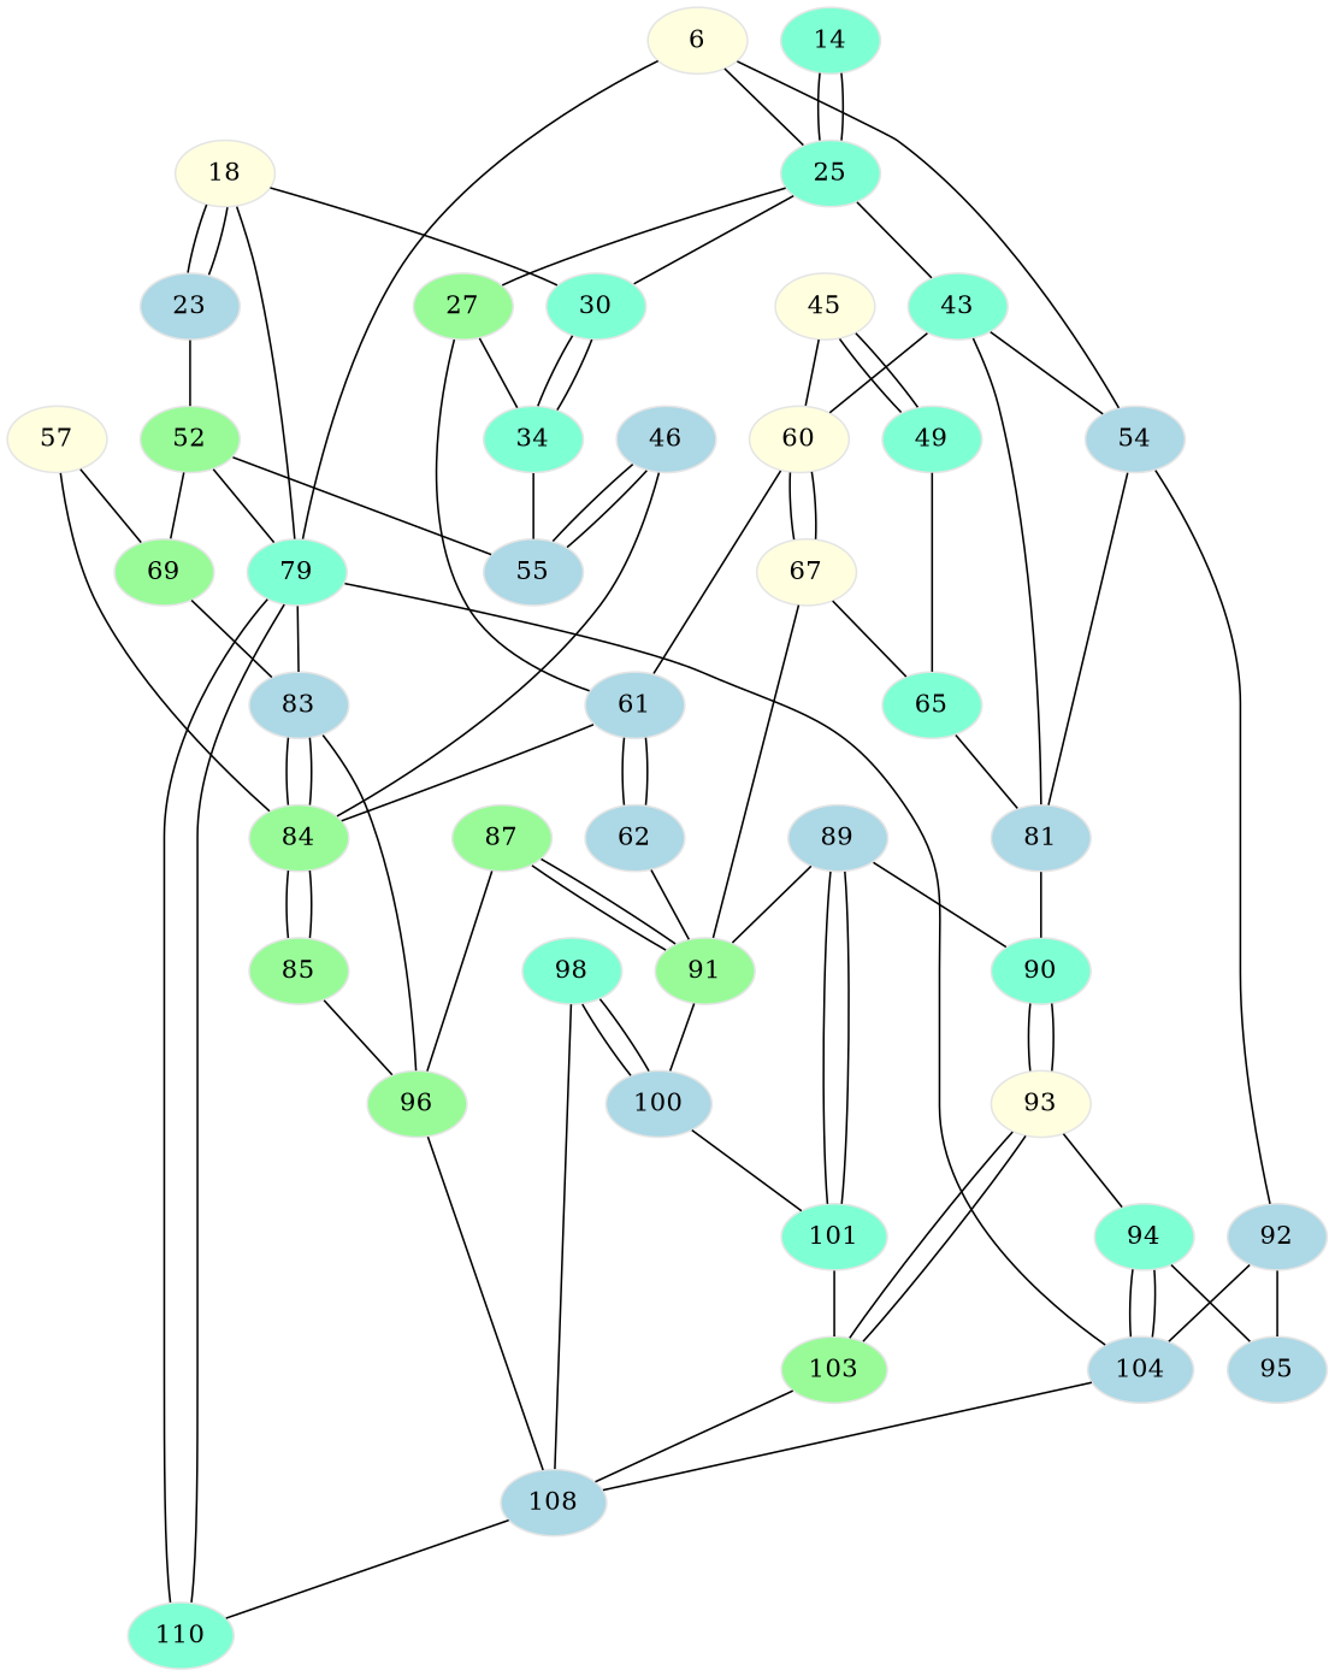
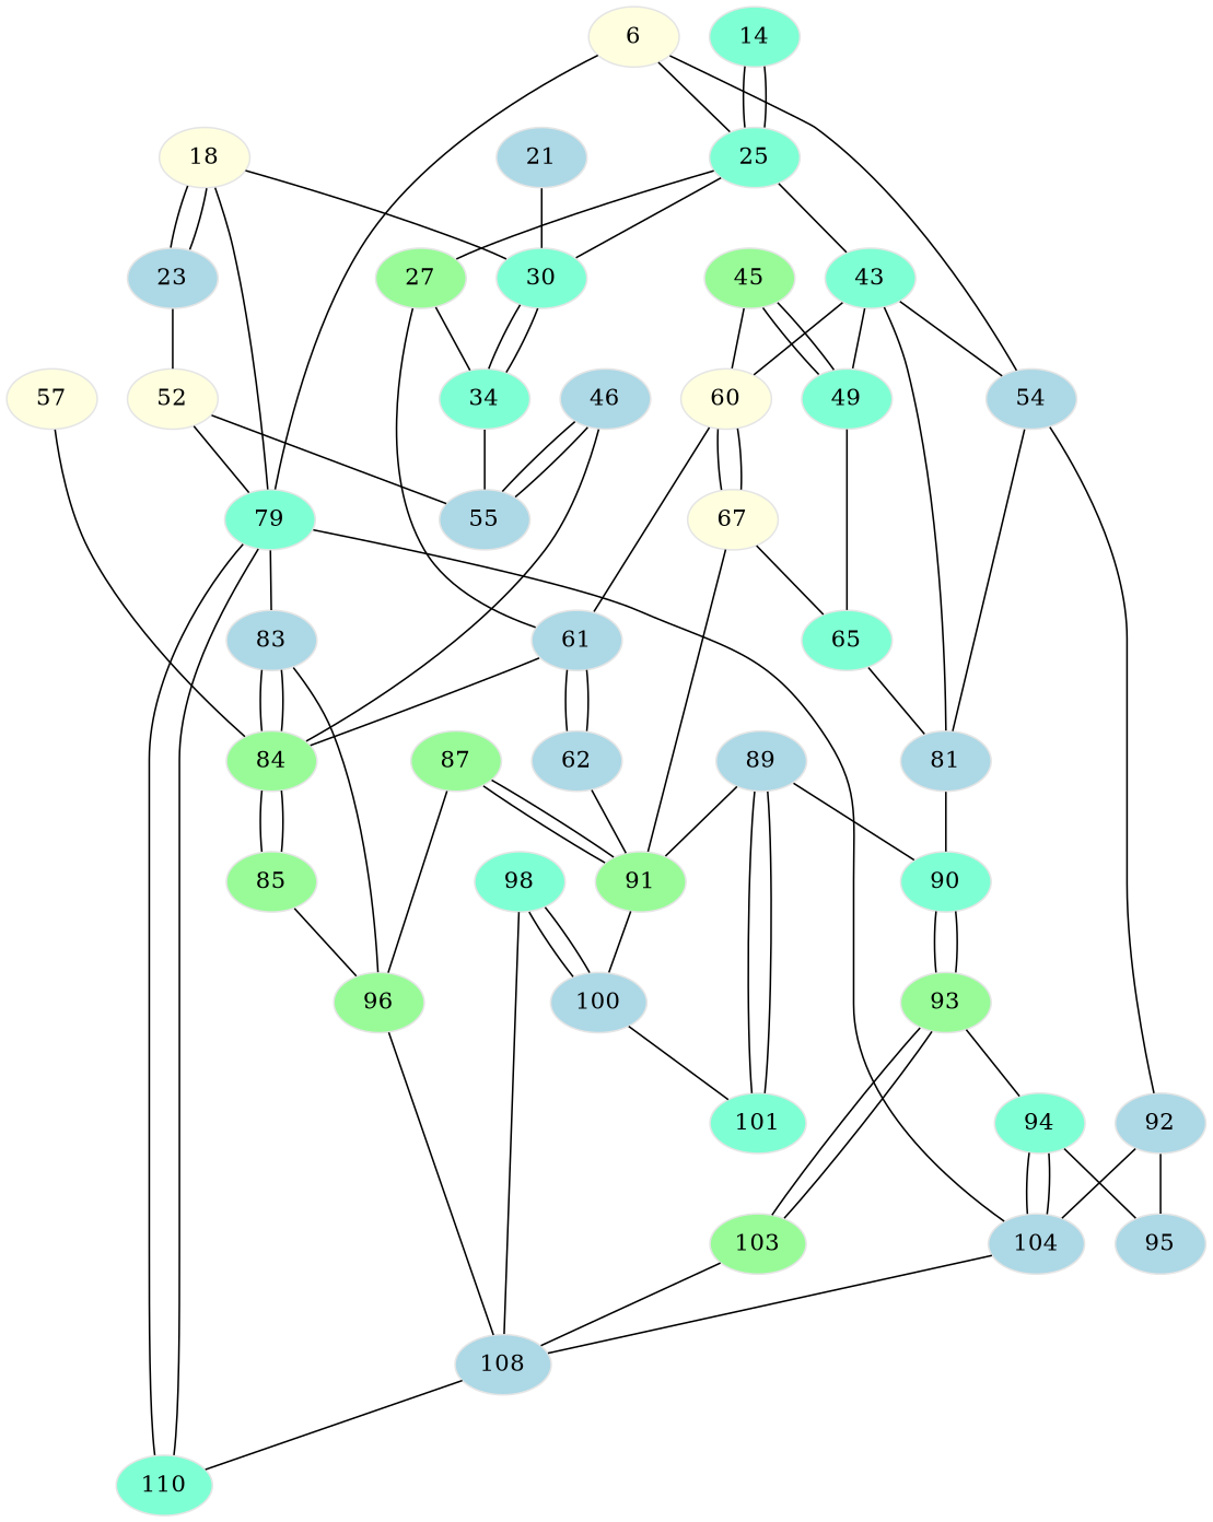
  graph {
    node [color=gray90 fillcolor=lightblue style=filled]
    6 [fillcolor=lightyellow super="+5"]
    25 [fillcolor=aquamarine super="+24+13"]
    54 [super="+40+38"]
    79 [fillcolor=aquamarine super="+66"]
    30 [fillcolor=aquamarine super="+22"]
    27 [fillcolor=palegreen]
    43 [fillcolor=aquamarine super="+39"]
    81 [super="+53+80+51"]
    92 [super="+76+77"]
    83 [super="+82"]
    104 [super="+78"]
    110 [fillcolor=aquamarine super="+109"]
    14 [fillcolor=aquamarine]
    18 [fillcolor=lightyellow super="+3"]
    23
-   52 [fillcolor=palegreen super="+31"]
+   52 [fillcolor=lightyellow super="+31"]
    34 [fillcolor=aquamarine super="+26"]
+   21
    55 [super="+32+33"]
-   69 [fillcolor=palegreen super="+68+56"]
    61 [super="+48+36+59"]
    49 [fillcolor=aquamarine super="+42+41"]
    60 [fillcolor=lightyellow super="+44"]
    84 [fillcolor=palegreen super="+72+73+71"]
    62
    65 [fillcolor=aquamarine super="+50"]
    n27 [fillcolor=lightyellow label=67]
    90 [fillcolor=aquamarine]
-   45 [fillcolor=lightyellow]
+   45 [fillcolor=palegreen]
    46
    85 [fillcolor=palegreen]
    95
    57 [fillcolor=lightyellow]
    91 [fillcolor=palegreen super="+88+75"]
    100 [super="+99"]
    96 [fillcolor=palegreen super="+86"]
    108 [super="+107+105+106"]
-   93 [fillcolor=lightyellow]
+   93 [fillcolor=palegreen]
    87 [fillcolor=palegreen]
    89
    101 [fillcolor=aquamarine]
    103 [fillcolor=palegreen super="+102"]
    94 [fillcolor=aquamarine]
    98 [fillcolor=aquamarine]
    6 -- 25
    6 -- 54 [weight=2]
    6 -- 79 [weight=2]
    25 -- 30
    25 -- 27
    25 -- 43 [weight=2]
    54 -- 81
    54 -- 92
    79 -- 83
    79 -- 104
    79 -- 110 [weight=2]
    79 -- 110
    30 -- 34 [weight=2]
    30 -- 34
    27 -- 34
    27 -- 61
    43 -- 54 [weight=2]
    43 -- 81
+   43 -- 49 [weight=2]
    43 -- 60
    81 -- 90
    92 -- 104
    92 -- 95 [weight=2]
    83 -- 84 [weight=2]
    83 -- 84
    83 -- 96
    104 -- 108
    14 -- 25 [weight=3]
    14 -- 25
    18 -- 79
    18 -- 30 [weight=2]
    18 -- 23 [weight=2]
    18 -- 23
    23 -- 52
    52 -- 79
    52 -- 55
-   52 -- 69
    34 -- 55
-   69 -- 83 [weight=2]
+   21 -- 30 [weight=3]
    61 -- 84 [weight=2]
    61 -- 62 [weight=2]
    61 -- 62
    49 -- 65
    60 -- 61 [weight=2]
    60 -- n27
    60 -- n27
    84 -- 85 [weight=2]
    84 -- 85
    62 -- 91
    65 -- 81 [weight=2]
    n27 -- 65
    n27 -- 91
    90 -- 93
    90 -- 93
    45 -- 49 [weight=2]
    45 -- 49
    45 -- 60
    46 -- 55 [weight=2]
    46 -- 55
    46 -- 84
    85 -- 96
-   57 -- 69 [weight=2]
    57 -- 84
    91 -- 100
    100 -- 101
    96 -- 108
    108 -- 110 [weight=2]
    93 -- 103
    93 -- 103
    93 -- 94
    87 -- 91 [weight=2]
    87 -- 91
    87 -- 96
    89 -- 90
    89 -- 91
    89 -- 101
    89 -- 101
-   101 -- 103
    103 -- 108 [weight=2]
    94 -- 104
    94 -- 104
    94 -- 95
    98 -- 100 [weight=2]
    98 -- 100
    98 -- 108
  }
